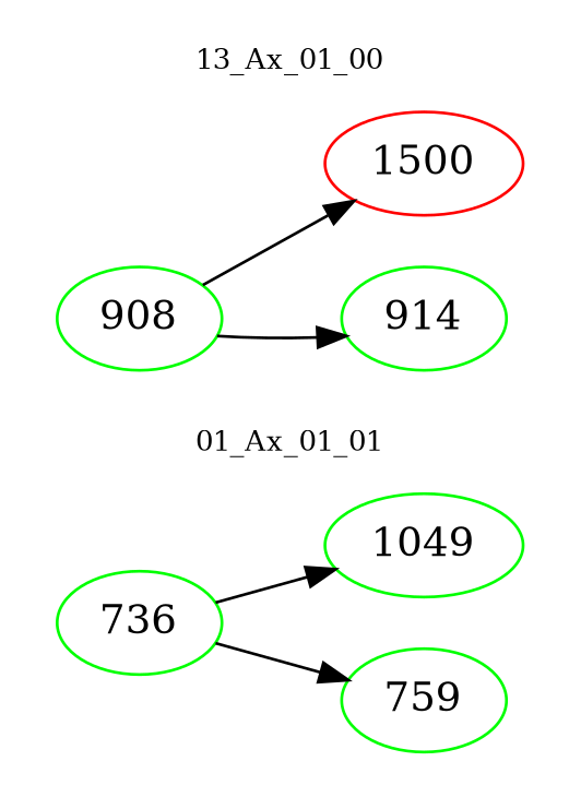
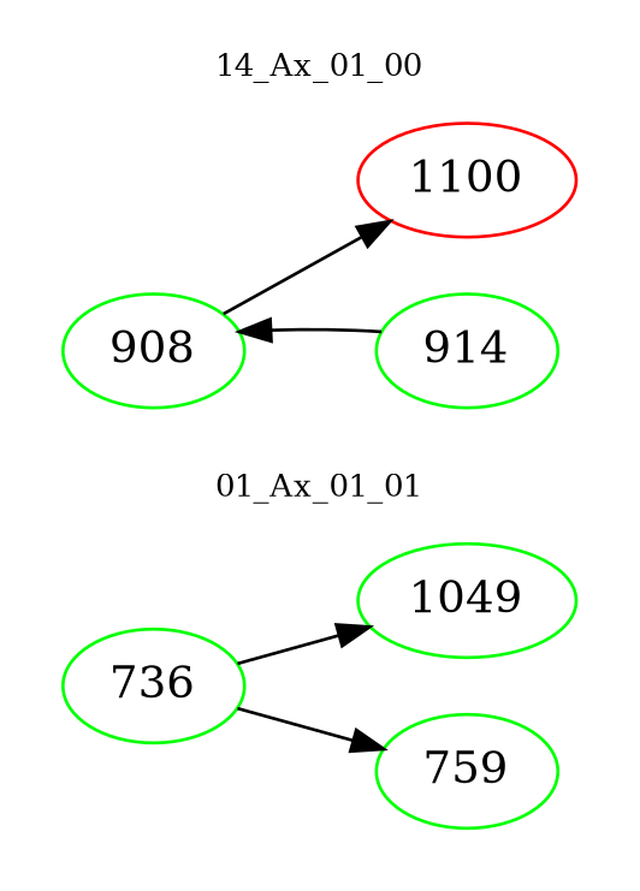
  digraph {
    rankdir=LR
    node [color=green]
    edge [color=black]
    n1 [label=736]
    n2 [label=759]
    n3 [label=1049]
    n4 [label=908]
    n5 [label=914]
-   n6 [color=red label=1500]
+   n6 [color=red label=1100]
    subgraph cluster_1 {
      color=white
      fontsize=10
      label="01_Ax_01_01"
      n1
      n2
      n3
    }
    subgraph cluster_2 {
      color=white
      fontsize=10
-     label="13_Ax_01_00"
+     label="14_Ax_01_00"
      n4
      n5
      n6
    }
    n1 -> n2
    n1 -> n3
-   n4 -> n5
+   n5 -> n4
    n4 -> n6
  }
